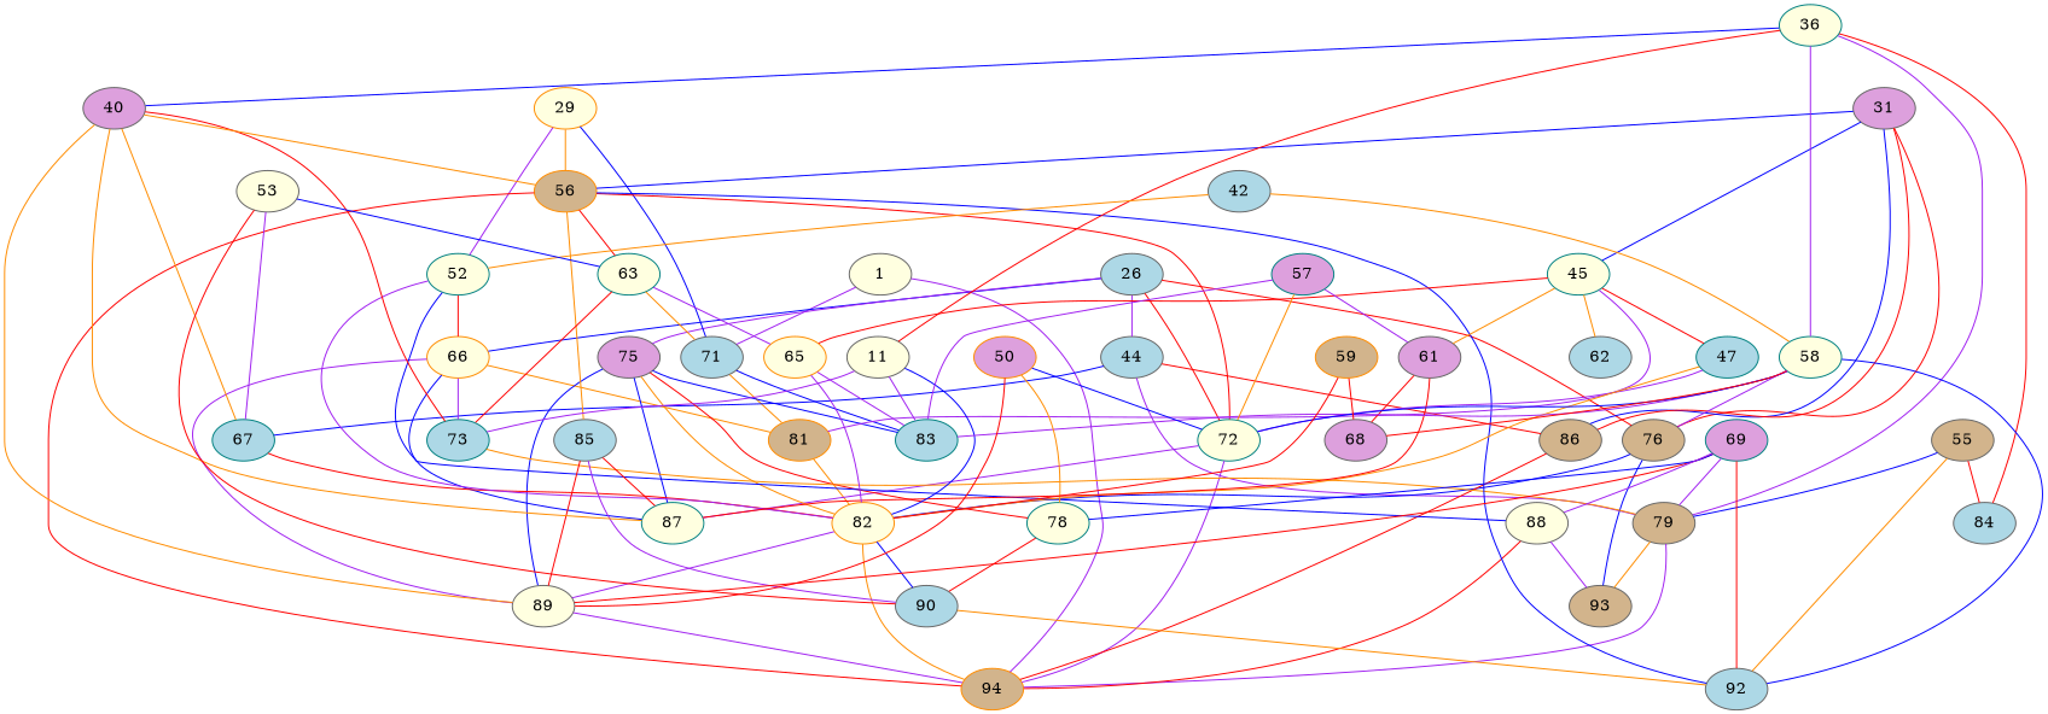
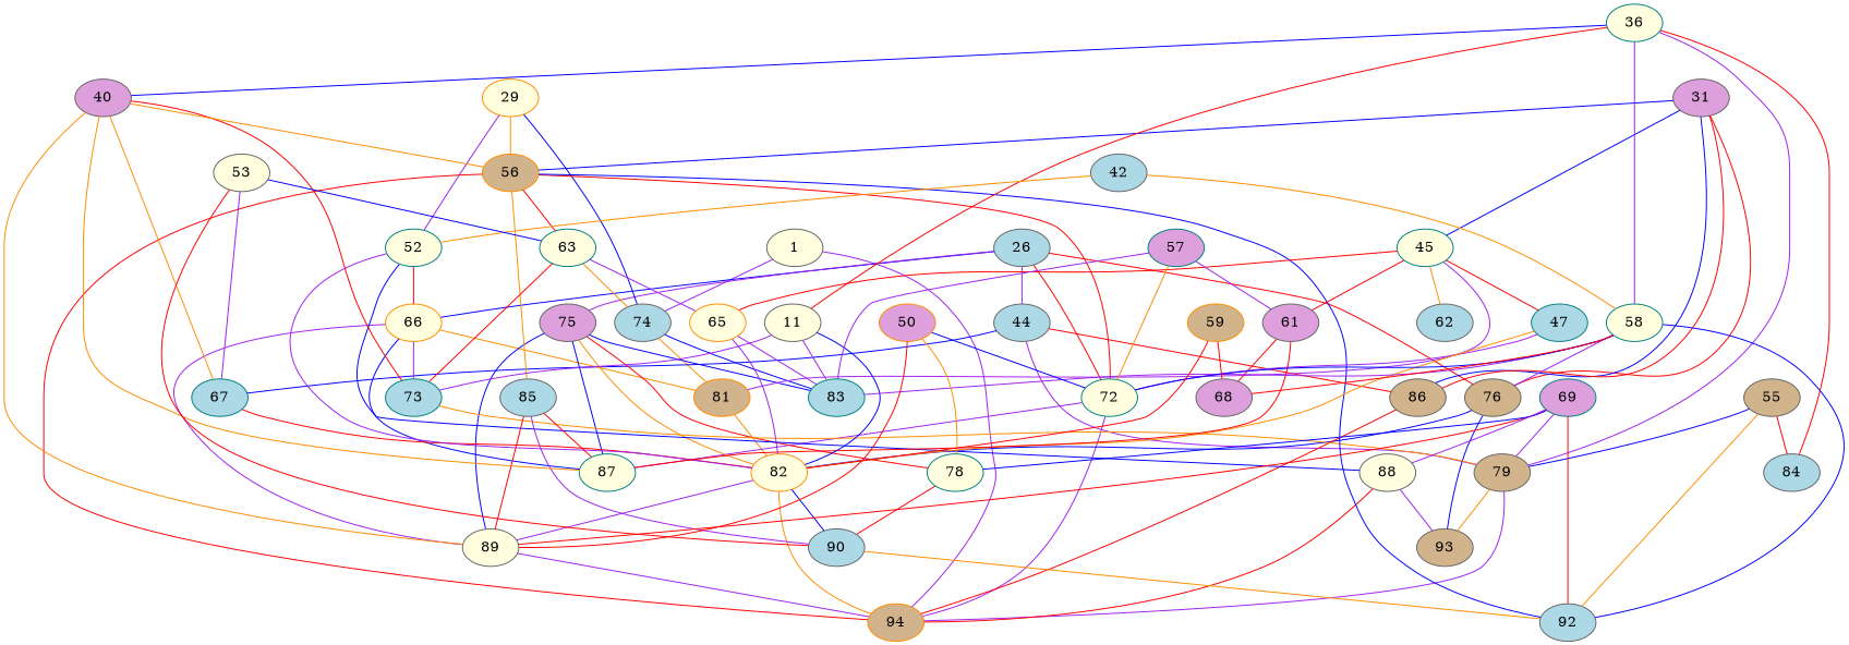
  graph {
    node [color=gray40 fillcolor=lightyellow style=filled]
    edge [color=red]
-   71 [fillcolor=lightblue]
+   71 [fillcolor=lightblue label=74]
    1
    94 [color=darkorange fillcolor=tan super="+32+54+91"]
    81 [color=darkorange fillcolor=tan super="+28"]
    83 [color=teal fillcolor=lightblue super="+11+14"]
    26 [fillcolor=lightblue super="+24"]
    44 [fillcolor=lightblue]
    66 [color=darkorange super="+60"]
    72 [color=teal super="+48+10"]
    75 [fillcolor=plum super="+20+70"]
    76 [fillcolor=tan super="+22"]
    86 [fillcolor=tan]
    79 [fillcolor=tan super="+74"]
    67 [color=teal fillcolor=lightblue]
    73 [color=teal fillcolor=lightblue]
    87 [color=teal super="+49"]
    89 [super="+21+43+64"]
    82 [color=darkorange super="+33+37+80"]
    78 [color=teal]
    93 [fillcolor=tan super="+17"]
    52 [color=teal super="+19"]
    88
    29 [color=darkorange]
    56 [color=darkorange fillcolor=tan super="+27"]
    63 [color=teal super="+39"]
    92 [fillcolor=lightblue]
    85 [fillcolor=lightblue]
    31 [fillcolor=plum super="+23"]
    45 [color=teal super="+41"]
    47 [color=teal fillcolor=lightblue]
    61 [fillcolor=plum super="+5"]
    62 [fillcolor=lightblue]
    65 [color=darkorange]
    36 [color=teal super="+2"]
    40 [fillcolor=plum super="+25"]
    n36 [label=11]
    58 [color=teal super="+30+13"]
    84 [fillcolor=lightblue]
    68 [fillcolor=plum]
    42 [fillcolor=lightblue]
    90 [fillcolor=lightblue]
    50 [color=darkorange fillcolor=plum]
    53
    55 [fillcolor=tan]
    57 [color=teal fillcolor=plum]
    59 [color=darkorange fillcolor=tan]
    69 [color=teal fillcolor=plum]
    71 -- 81 [color=darkorange weight=2]
    71 -- 83 [color=blue weight=2]
    1 -- 71 [color=purple]
    1 -- 94 [color=purple]
    81 -- 82 [color=darkorange weight=2]
    26 -- 44 [color=purple]
    26 -- 66 [color=blue]
    26 -- 72
    26 -- 75 [color=purple]
    26 -- 76
    44 -- 86
    44 -- 79 [color=purple]
    44 -- 67 [color=blue]
    66 -- 81 [color=darkorange]
    66 -- 73 [color=purple]
    66 -- 87 [color=blue]
    66 -- 89 [color=purple weight=2]
    72 -- 94 [color=purple weight=3]
    72 -- 87 [color=purple weight=2]
    75 -- 83 [color=blue weight=2]
    75 -- 87 [color=blue]
    75 -- 89 [color=blue]
    75 -- 82 [color=darkorange weight=3]
    75 -- 78
    76 -- 82 [color=blue weight=2]
    76 -- 93 [color=blue weight=2]
    86 -- 94
    79 -- 94 [color=purple weight=2]
    79 -- 93 [color=darkorange]
    67 -- 82
    73 -- 79 [color=darkorange]
    89 -- 94 [color=purple weight=2]
    82 -- 94 [color=darkorange weight=3]
    82 -- 89 [color=purple]
    82 -- 90 [color=blue]
    78 -- 90
    52 -- 66
    52 -- 82 [color=purple]
    52 -- 88 [color=blue]
    88 -- 94
    88 -- 93 [color=purple weight=2]
    29 -- 71 [color=blue]
    29 -- 52 [color=purple]
    29 -- 56 [color=darkorange]
    56 -- 94 [weight=3]
    56 -- 72
    56 -- 63
    56 -- 92 [color=blue]
    56 -- 85 [color=darkorange]
    63 -- 71 [color=darkorange]
    63 -- 73
    63 -- 65 [color=purple]
    85 -- 87
    85 -- 89
    85 -- 90 [color=purple]
    31 -- 76
    31 -- 86 [color=blue]
    31 -- 86
    31 -- 56 [color=blue]
    31 -- 45 [color=blue]
    45 -- 81 [color=purple]
    45 -- 47
-   45 -- 61 [color=darkorange weight=3]
+   45 -- 61 [weight=3]
    45 -- 62 [color=darkorange]
    45 -- 65
    47 -- 72 [color=purple]
    47 -- 82 [color=darkorange]
    61 -- 87
    61 -- 68
    65 -- 83 [color=purple]
    65 -- 82 [color=purple]
    36 -- 79 [color=purple]
    36 -- 40 [color=blue weight=2]
    36 -- n36
    36 -- 58 [color=purple weight=2]
    36 -- 84
    40 -- 67 [color=darkorange]
    40 -- 73
    40 -- 87 [color=darkorange weight=2]
    40 -- 89 [color=darkorange weight=3]
    40 -- 56 [color=darkorange]
    n36 -- 83 [color=purple weight=2]
    n36 -- 73 [color=purple]
    n36 -- 82 [color=blue]
    58 -- 83 [color=purple weight=2]
    58 -- 72 [color=blue]
    58 -- 76 [color=purple]
    58 -- 92 [color=blue]
    58 -- 68
    42 -- 52 [color=darkorange]
    42 -- 58 [color=darkorange]
    90 -- 92 [color=darkorange]
    50 -- 72 [color=blue]
    50 -- 89
    50 -- 78 [color=darkorange]
    53 -- 67 [color=purple]
    53 -- 63 [color=blue]
    53 -- 90
    55 -- 79 [color=blue]
    55 -- 92 [color=darkorange]
    55 -- 84
    57 -- 83 [color=purple]
    57 -- 72 [color=darkorange]
    57 -- 61 [color=purple]
    59 -- 82
    59 -- 68
    69 -- 79 [color=purple]
    69 -- 89
    69 -- 78 [color=blue]
    69 -- 88 [color=purple]
    69 -- 92
  }
